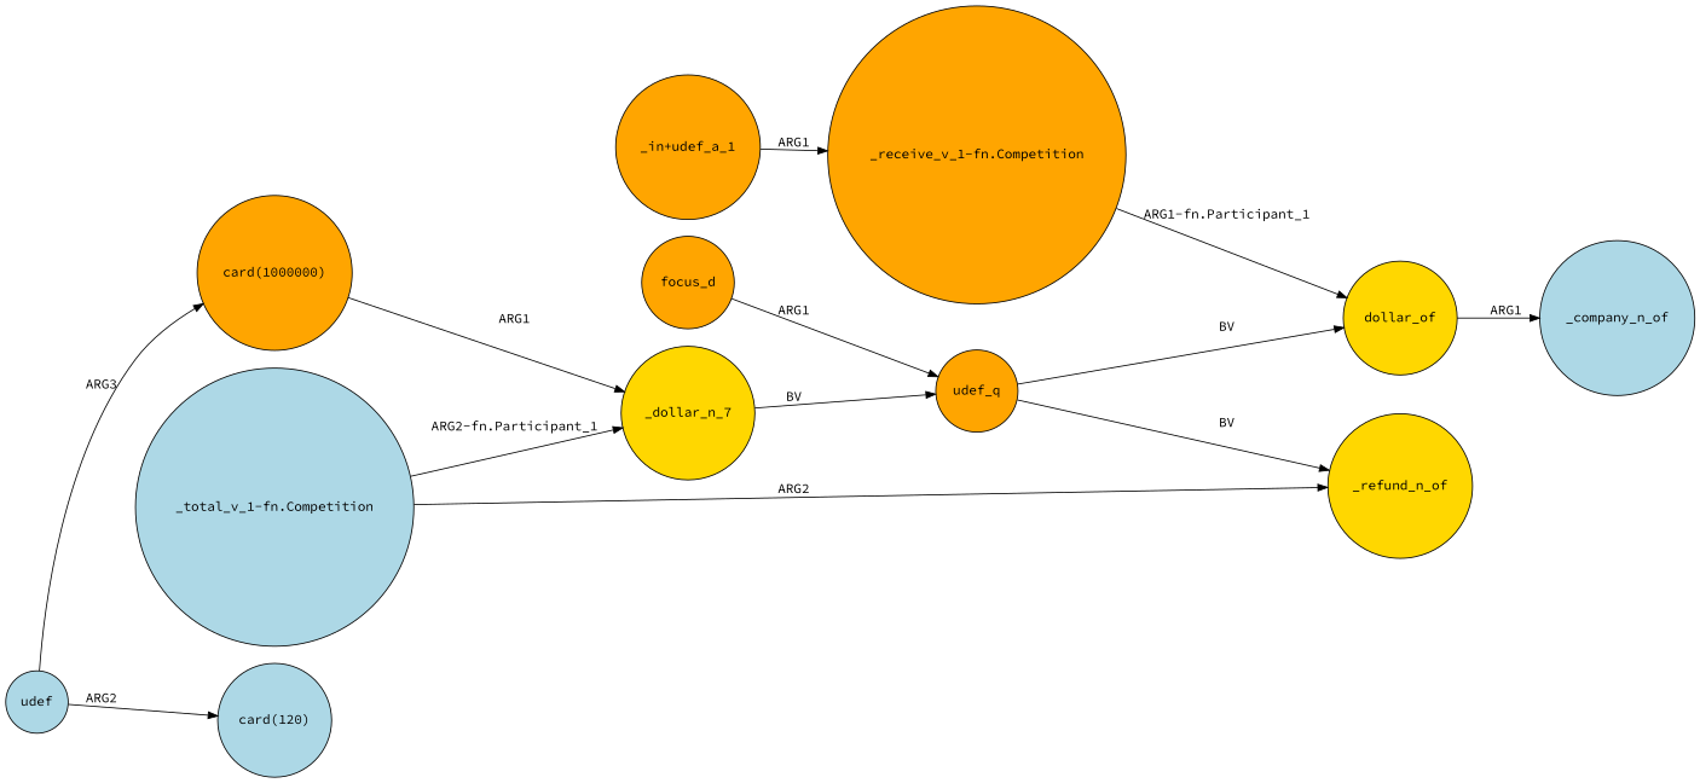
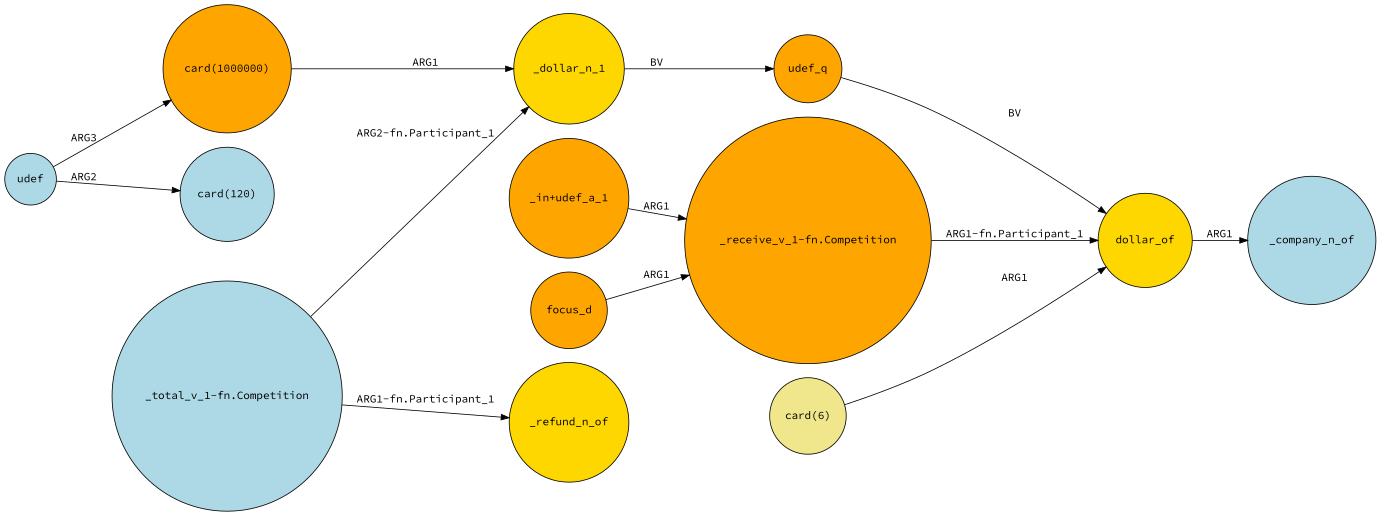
  digraph {
    fontname="Source Code Pro"
    rankdir=LR
    node [fillcolor=orange fontname="Source Code Pro" shape=circle style=filled]
    edge [fontname="Source Code Pro"]
    n1 [fillcolor=lightblue label=udef]
    "card(1000000)"
    "card(120)" [fillcolor=lightblue]
-   _dollar_n_1 [fillcolor=gold label=_dollar_n_7]
+   _dollar_n_1 [fillcolor=gold]
    udef_q
    _company_n_of [fillcolor=lightblue]
    n7 [label="_in+udef_a_1"]
    "_receive_v_1-fn.Competition"
    n9 [fillcolor=gold label=dollar_of]
    _refund_n_of [fillcolor=gold]
+   "card(6)" [fillcolor=khaki]
    "_total_v_1-fn.Competition" [fillcolor=lightblue]
    focus_d
    n1 -> "card(1000000)" [label=ARG3]
    n1 -> "card(120)" [label=ARG2]
    "card(1000000)" -> _dollar_n_1 [label=ARG1]
    _dollar_n_1 -> udef_q [label=BV]
    udef_q -> n9 [label=BV]
-   udef_q -> _refund_n_of [label=BV]
    n7 -> "_receive_v_1-fn.Competition" [label=ARG1]
    "_receive_v_1-fn.Competition" -> n9 [label="ARG1-fn.Participant_1"]
    n9 -> _company_n_of [label=ARG1]
+   "card(6)" -> n9 [label=ARG1]
    "_total_v_1-fn.Competition" -> _dollar_n_1 [label="ARG2-fn.Participant_1"]
-   "_total_v_1-fn.Competition" -> _refund_n_of [label=ARG2]
-   focus_d -> udef_q [label=ARG1]
+   "_total_v_1-fn.Competition" -> _refund_n_of [label="ARG1-fn.Participant_1"]
+   focus_d -> "_receive_v_1-fn.Competition" [label=ARG1]
  }
